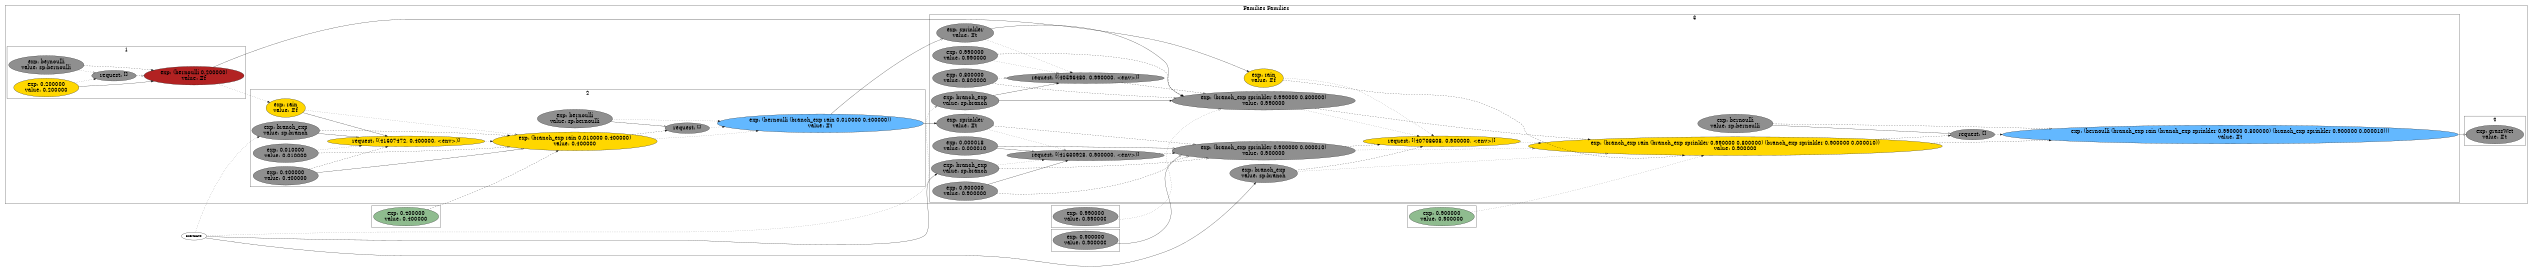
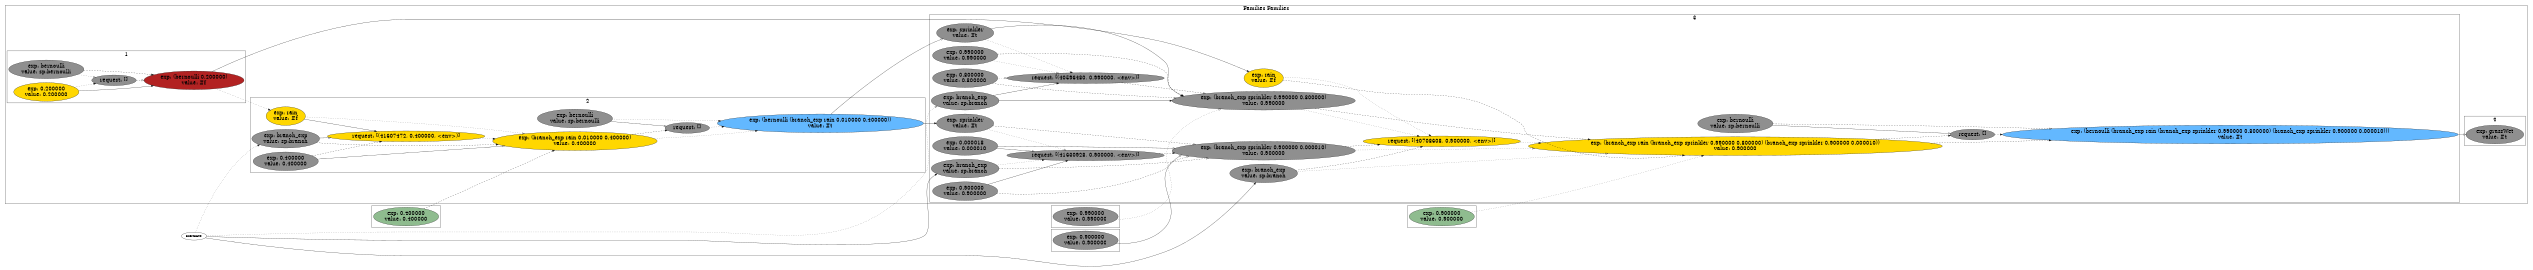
  digraph {
    fontsize=24
    rankdir=LR
    node [fillcolor=grey56 fontsize=24 shape=ellipse style=filled]
    edge [arrowhead=normal color=black style=dotted]
    n1 [fillcolor=firebrick label="exp: (bernoulli 0.200000)\nvalue: #f"]
    n2 [label="request: []"]
    n3 [label="exp: bernoulli\nvalue: sp:bernoulli"]
    n4 [fillcolor=gold label="exp: 0.200000\nvalue: 0.200000"]
    n5 [fillcolor=steelblue1 label="exp: (bernoulli (branch_exp rain 0.010000 0.400000))\nvalue: #t"]
    n6 [label="request: []"]
    n7 [label="exp: bernoulli\nvalue: sp:bernoulli"]
    n8 [fillcolor=gold label="exp: (branch_exp rain 0.010000 0.400000)\nvalue: 0.400000"]
    n9 [fillcolor=gold label="request: [(41607472, 0.400000, <env>)]"]
    n10 [label="exp: branch_exp\nvalue: sp:branch"]
    n11 [fillcolor=gold label="exp: rain\nvalue: #f"]
-   n12 [label="exp: 0.010000\nvalue: 0.010000"]
    n13 [label="exp: 0.400000\nvalue: 0.400000"]
    n14 [fillcolor=steelblue1 label="exp: (bernoulli (branch_exp rain (branch_exp sprinkler 0.990000 0.800000) (branch_exp sprinkler 0.900000 0.000010)))\nvalue: #t"]
    n15 [label="request: []"]
    n16 [label="exp: bernoulli\nvalue: sp:bernoulli"]
    n17 [fillcolor=gold label="exp: (branch_exp rain (branch_exp sprinkler 0.990000 0.800000) (branch_exp sprinkler 0.900000 0.000010))\nvalue: 0.900000"]
    n18 [fillcolor=gold label="request: [(40708608, 0.900000, <env>)]"]
    n19 [label="exp: branch_exp\nvalue: sp:branch"]
    n20 [fillcolor=gold label="exp: rain\nvalue: #f"]
    n21 [label="exp: (branch_exp sprinkler 0.990000 0.800000)\nvalue: 0.990000"]
    n22 [label="request: [(40596480, 0.990000, <env>)]"]
    n23 [label="exp: branch_exp\nvalue: sp:branch"]
    n24 [label="exp: sprinkler\nvalue: #t"]
    n25 [label="exp: 0.990000\nvalue: 0.990000"]
    n26 [label="exp: 0.800000\nvalue: 0.800000"]
    n27 [label="exp: (branch_exp sprinkler 0.900000 0.000010)\nvalue: 0.900000"]
    n28 [label="request: [(41630928, 0.900000, <env>)]"]
    n29 [label="exp: branch_exp\nvalue: sp:branch"]
    n30 [label="exp: sprinkler\nvalue: #t"]
    n31 [label="exp: 0.900000\nvalue: 0.900000"]
    n32 [label="exp: 0.000018\nvalue: 0.000010"]
    n33 [label="exp: grassWet\nvalue: #t"]
    n34 [label="exp: 0.990000\nvalue: 0.990000"]
    n35 [label="exp: 0.900000\nvalue: 0.900000"]
    n36 [fillcolor=darkseagreen label="exp: 0.900000\nvalue: 0.900000"]
    n37 [fillcolor=darkseagreen label="exp: 0.400000\nvalue: 0.400000"]
    32548640 [fillcolor="" fontsize="" shape="" style=""]
    subgraph cluster_1 {
      label="Families Families"
      subgraph cluster_2 {
        label=1
        n1
        n2
        n3
        n4
      }
      subgraph cluster_3 {
        label=2
        n5
        n6
        n7
        n8
        n9
        n10
        n11
-       n12
        n13
      }
      subgraph cluster_4 {
        label=3
        n14
        n15
        n16
        n17
        n18
        n19
        n20
        n21
        n22
        n23
        n24
        n25
        n26
        n27
        n28
        n29
        n30
        n31
        n32
      }
      subgraph cluster_5 {
        label=4
        n33
      }
    }
    subgraph cluster_6 {
      n34
    }
    subgraph cluster_7 {
      n35
    }
    subgraph cluster_8 {
      n36
    }
    subgraph cluster_9 {
      n37
    }
    n1 -> n11
    n1 -> n20 [style=solid]
    n2 -> n1 [arrowhead=onormal style=dashed]
    n3 -> n1 [style=dashed]
    n3 -> n2 [arrowhead=onormal]
    n4 -> n1 [style=solid]
    n4 -> n2
    n5 -> n24 [arrowhead=onormal style=solid]
    n5 -> n30 [style=solid]
    n6 -> n5
    n7 -> n5
    n7 -> n6 [arrowhead=onormal style=solid]
    n8 -> n5
    n8 -> n6 [style=dashed]
    n9 -> n8
    n10 -> n8 [style=dashed]
    n10 -> n9 [arrowhead=onormal style=solid]
    n11 -> n8 [arrowhead=onormal]
    n11 -> n9 [style=solid]
-   n12 -> n8 [arrowhead=onormal style=dashed]
-   n12 -> n9
    n13 -> n8 [arrowhead=onormal style=solid]
    n13 -> n9 [style=dashed]
    n14 -> n33 [arrowhead=onormal style=solid]
    n15 -> n14 [style=dashed]
    n16 -> n14 [arrowhead=onormal style=dashed]
    n16 -> n15 [arrowhead=onormal style=solid]
    n17 -> n14 [style=dashed]
    n17 -> n15 [style=dashed]
    n18 -> n17
    n19 -> n17 [arrowhead=onormal]
    n19 -> n18 [style=dashed]
    n20 -> n17 [style=dashed]
    n20 -> n18
    n21 -> n17 [style=dashed]
    n21 -> n18
    n22 -> n21 [arrowhead=onormal style=dashed]
    n23 -> n21 [style=solid]
    n23 -> n22 [style=solid]
    n24 -> n21 [style=solid]
    n24 -> n22
    n25 -> n21 [style=dashed]
    n25 -> n22 [arrowhead=onormal]
    n26 -> n21 [arrowhead=onormal style=dashed]
    n26 -> n22 [arrowhead=onormal]
    n27 -> n17 [arrowhead=onormal]
    n27 -> n18 [style=dashed]
    n28 -> n27 [style=dashed]
    n29 -> n27 [arrowhead=onormal style=dashed]
    n29 -> n28
    n30 -> n27 [arrowhead=onormal style=dashed]
    n30 -> n28 [arrowhead=onormal]
    n31 -> n27 [arrowhead=onormal style=dashed]
    n31 -> n28 [style=solid]
    n32 -> n27 [arrowhead=onormal style=solid]
    n32 -> n28 [arrowhead=onormal style=solid]
    n34 -> n21 [arrowhead=onormal]
    n35 -> n27 [arrowhead=onormal style=solid]
    n36 -> n17
    n37 -> n8 [style=dashed]
    32548640 -> n10
    32548640 -> n19 [style=solid]
    32548640 -> n23 [arrowhead=onormal]
    32548640 -> n29 [style=solid]
  }
